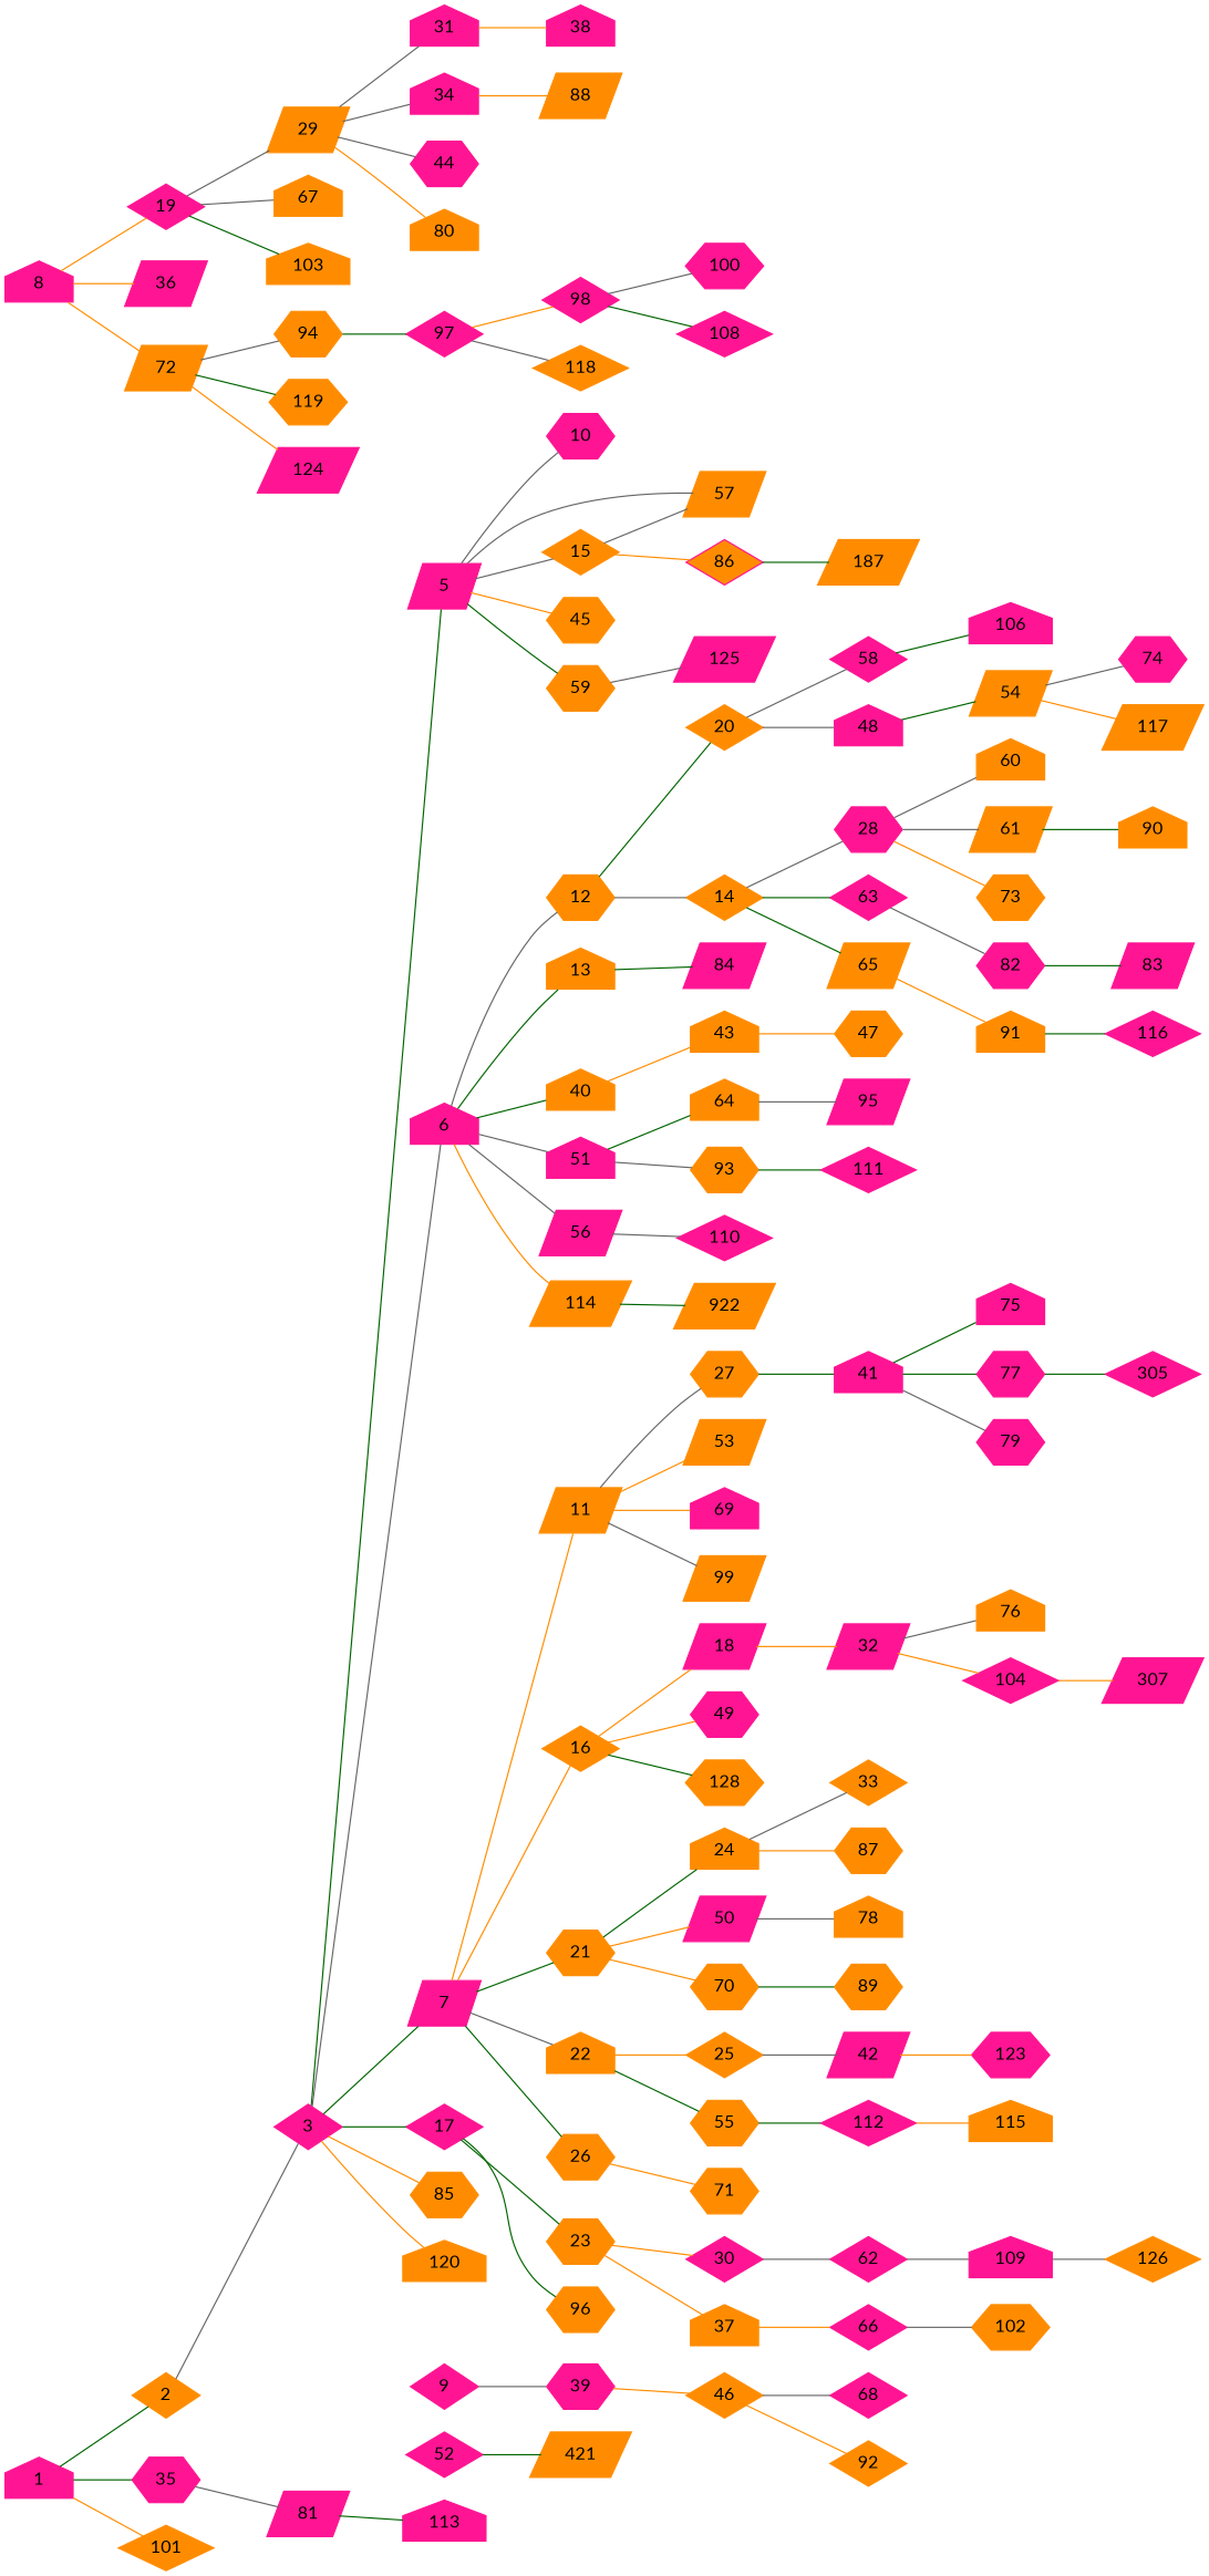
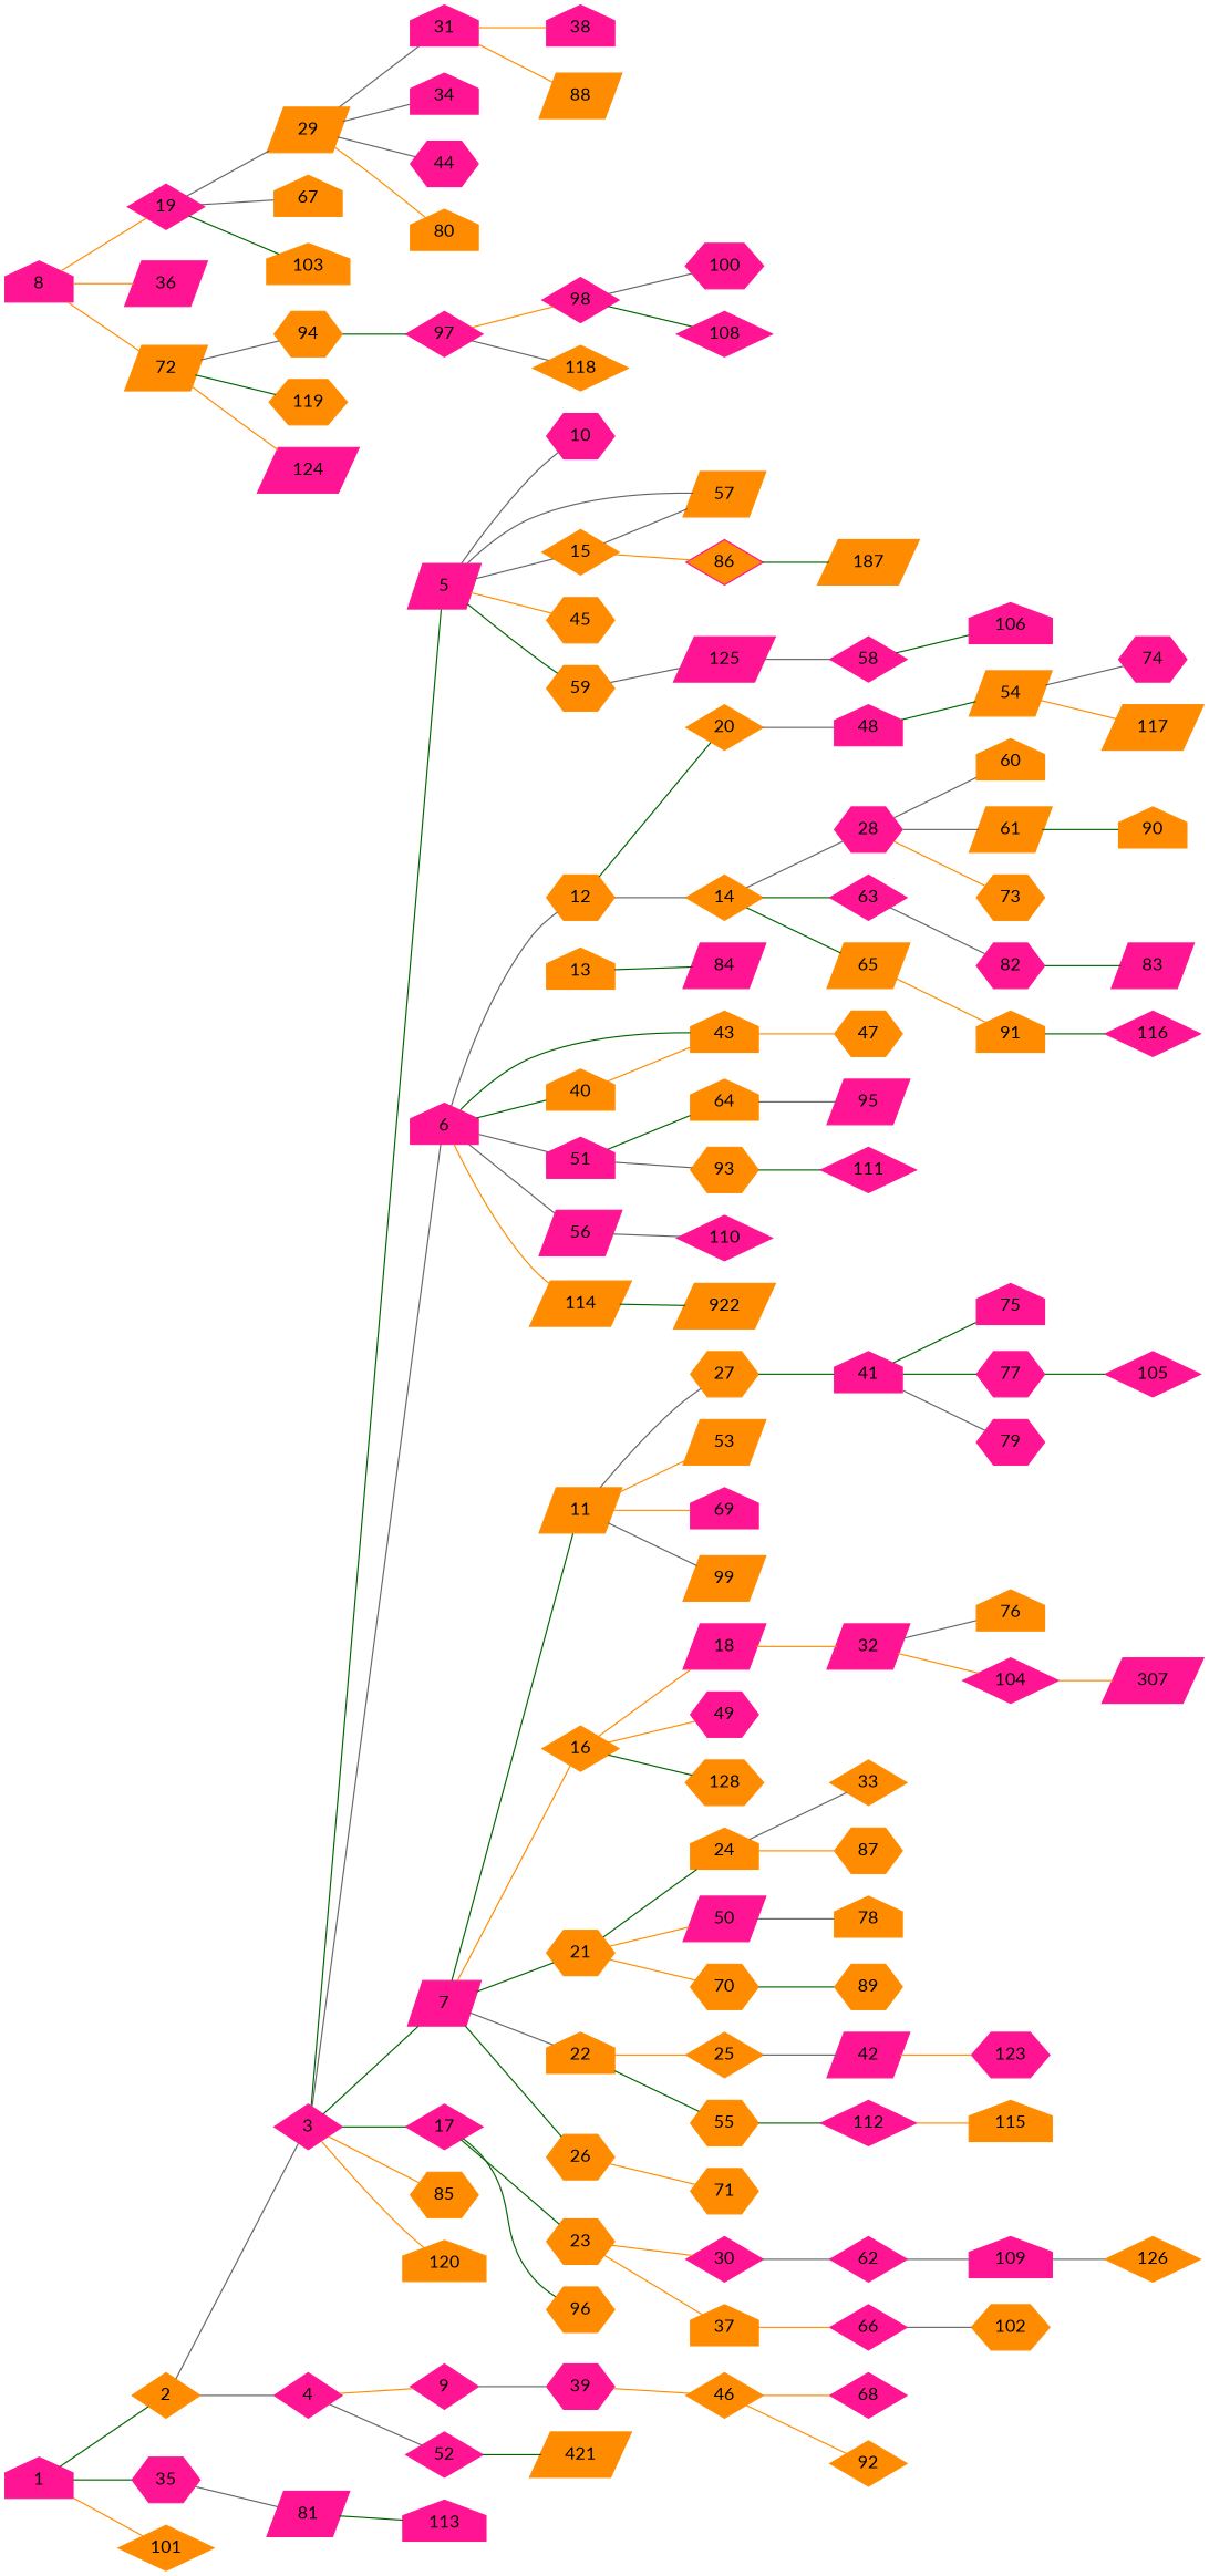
  graph {
    fontname=Lato
    rankdir=LR
    node [color=darkorange fontname=Lato shape=diamond style=filled]
    edge [color=gray40 fontname=Lato]
    1 [color=deeppink shape=house]
    2
    35 [color=deeppink shape=hexagon]
    101
    3 [color=deeppink]
+   4 [color=deeppink]
    81 [color=deeppink shape=parallelogram]
    5 [color=deeppink shape=parallelogram]
    6 [color=deeppink shape=house]
    7 [color=deeppink shape=parallelogram]
    17 [color=deeppink]
    85 [shape=hexagon]
    120 [shape=house]
    9 [color=deeppink]
    52 [color=deeppink]
    10 [color=deeppink shape=hexagon]
    15
    45 [shape=hexagon]
    59 [shape=hexagon]
    57 [shape=parallelogram]
    12 [shape=hexagon]
    13 [shape=house]
    40 [shape=house]
    51 [color=deeppink shape=house]
    56 [color=deeppink shape=parallelogram]
    114 [shape=parallelogram]
    11 [shape=parallelogram]
    16
    21 [shape=hexagon]
    22 [shape=house]
    26 [shape=hexagon]
    23 [shape=hexagon]
    96 [shape=hexagon]
    39 [color=deeppink shape=hexagon]
    n35 [label=421 shape=parallelogram]
    8 [color=deeppink shape=house]
    19 [color=deeppink]
    36 [color=deeppink shape=parallelogram]
    72 [shape=parallelogram]
    86 [color=deeppink fillcolor=darkorange]
    125 [color=deeppink shape=parallelogram]
    14
    20
    84 [color=deeppink shape=parallelogram]
    43 [shape=house]
    64 [shape=house]
    93 [shape=hexagon]
    110 [color=deeppink]
    n49 [label=922 shape=parallelogram]
    27 [shape=hexagon]
    53 [shape=parallelogram]
    69 [color=deeppink shape=house]
    99 [shape=parallelogram]
    18 [color=deeppink shape=parallelogram]
    49 [color=deeppink shape=hexagon]
    128 [shape=hexagon]
    24 [shape=house]
    50 [color=deeppink shape=parallelogram]
    70 [shape=hexagon]
    25
    55 [shape=hexagon]
    71 [shape=hexagon]
    29 [shape=parallelogram]
    67 [shape=house]
    103 [shape=house]
    94 [shape=hexagon]
    119 [shape=hexagon]
    124 [color=deeppink shape=parallelogram]
    46
    41 [color=deeppink shape=house]
    28 [color=deeppink shape=hexagon]
    63 [color=deeppink]
    65 [shape=parallelogram]
    48 [color=deeppink shape=house]
    58 [color=deeppink]
    60 [shape=house]
    61 [shape=parallelogram]
    73 [shape=hexagon]
    82 [color=deeppink shape=hexagon]
    91 [shape=house]
    n81 [label=187 shape=parallelogram]
    32 [color=deeppink shape=parallelogram]
    30 [color=deeppink]
    37 [shape=house]
    76 [shape=house]
    104 [color=deeppink]
    31 [color=deeppink shape=house]
    34 [color=deeppink shape=house]
    44 [color=deeppink shape=hexagon]
    80 [shape=house]
    54 [shape=parallelogram]
    106 [color=deeppink shape=house]
    33
    87 [shape=hexagon]
    78 [shape=house]
    89 [shape=hexagon]
    42 [color=deeppink shape=parallelogram]
    112 [color=deeppink]
    62 [color=deeppink]
    66 [color=deeppink]
    123 [color=deeppink shape=hexagon]
    75 [color=deeppink shape=house]
    77 [color=deeppink shape=hexagon]
    79 [color=deeppink shape=hexagon]
    90 [shape=house]
    38 [color=deeppink shape=house]
    88 [shape=parallelogram]
    109 [color=deeppink shape=house]
    n109 [color=deeppink label=307 shape=parallelogram]
    113 [color=deeppink shape=house]
    102 [shape=hexagon]
    68 [color=deeppink]
    92
    47 [shape=hexagon]
-   105 [color=deeppink label=305]
+   105 [color=deeppink]
    74 [color=deeppink shape=hexagon]
    117 [shape=parallelogram]
    95 [color=deeppink shape=parallelogram]
    111 [color=deeppink]
    115 [shape=house]
    126
    83 [color=deeppink shape=parallelogram]
    116 [color=deeppink]
    97 [color=deeppink]
    98 [color=deeppink]
    118
    100 [color=deeppink shape=hexagon]
    108 [color=deeppink]
    1 -- 2 [color=darkgreen]
    1 -- 35 [color=darkgreen]
    1 -- 101 [color=darkorange]
    2 -- 3
+   2 -- 4
    35 -- 81
    3 -- 5 [color=darkgreen]
    3 -- 6
    3 -- 7 [color=darkgreen]
    3 -- 17 [color=darkgreen]
    3 -- 85 [color=darkorange]
    3 -- 120 [color=darkorange]
+   4 -- 9 [color=darkorange]
+   4 -- 52
    81 -- 113 [color=darkgreen]
    5 -- 10
    5 -- 15
    5 -- 45 [color=darkorange]
    5 -- 59 [color=darkgreen]
    5 -- 57
    6 -- 12
-   6 -- 13 [color=darkgreen]
+   6 -- 43 [color=darkgreen]
    6 -- 40 [color=darkgreen]
    6 -- 51
    6 -- 56
    6 -- 114 [color=darkorange]
-   7 -- 11 [color=darkorange]
+   7 -- 11 [color=darkgreen]
    7 -- 16 [color=darkorange]
    7 -- 21 [color=darkgreen]
    7 -- 22
    7 -- 26 [color=darkgreen]
    17 -- 23 [color=darkgreen]
    17 -- 96 [color=darkgreen]
    9 -- 39
    52 -- n35 [color=darkgreen]
    15 -- 57
    15 -- 86 [color=darkorange]
    59 -- 125
    12 -- 14
    12 -- 20 [color=darkgreen]
    13 -- 84 [color=darkgreen]
    40 -- 43 [color=darkorange]
    51 -- 64 [color=darkgreen]
    51 -- 93
    56 -- 110
    114 -- n49 [color=darkgreen]
    11 -- 27
    11 -- 53 [color=darkorange]
    11 -- 69 [color=darkorange]
    11 -- 99
    16 -- 18 [color=darkorange]
    16 -- 49 [color=darkorange]
    16 -- 128 [color=darkgreen]
    21 -- 24 [color=darkgreen]
    21 -- 50 [color=darkorange]
    21 -- 70 [color=darkorange]
    22 -- 25 [color=darkorange]
    22 -- 55 [color=darkgreen]
    26 -- 71 [color=darkorange]
    23 -- 30 [color=darkorange]
    23 -- 37 [color=darkorange]
    39 -- 46 [color=darkorange]
    8 -- 19 [color=darkorange]
    8 -- 36 [color=darkorange]
    8 -- 72 [color=darkorange]
    19 -- 29
    19 -- 67
    19 -- 103 [color=darkgreen]
    72 -- 94
    72 -- 119 [color=darkgreen]
    72 -- 124 [color=darkorange]
    86 -- n81 [color=darkgreen]
    14 -- 28
    14 -- 63 [color=darkgreen]
    14 -- 65 [color=darkgreen]
    20 -- 48
-   20 -- 58
+   125 -- 58
    43 -- 47 [color=darkorange]
    64 -- 95
    93 -- 111 [color=darkgreen]
    27 -- 41 [color=darkgreen]
    18 -- 32 [color=darkorange]
    24 -- 33
    24 -- 87 [color=darkorange]
    50 -- 78
    70 -- 89 [color=darkgreen]
    25 -- 42
    55 -- 112 [color=darkgreen]
    29 -- 31
    29 -- 34
    29 -- 44
    29 -- 80 [color=darkorange]
    94 -- 97 [color=darkgreen]
-   46 -- 68
+   46 -- 68 [color=darkorange]
    46 -- 92 [color=darkorange]
    41 -- 75 [color=darkgreen]
    41 -- 77 [color=darkgreen]
    41 -- 79
    28 -- 60
    28 -- 61
    28 -- 73 [color=darkorange]
    63 -- 82
    65 -- 91 [color=darkorange]
    48 -- 54 [color=darkgreen]
    58 -- 106 [color=darkgreen]
    61 -- 90 [color=darkgreen]
    82 -- 83 [color=darkgreen]
    91 -- 116 [color=darkgreen]
    32 -- 76
    32 -- 104 [color=darkorange]
    30 -- 62
    37 -- 66 [color=darkorange]
    104 -- n109 [color=darkorange]
    31 -- 38 [color=darkorange]
-   34 -- 88 [color=darkorange]
+   31 -- 88 [color=darkorange]
    54 -- 74
    54 -- 117 [color=darkorange]
    42 -- 123 [color=darkorange]
    112 -- 115 [color=darkorange]
    62 -- 109
    66 -- 102
    77 -- 105 [color=darkgreen]
    109 -- 126
    97 -- 98 [color=darkorange]
    97 -- 118
    98 -- 100
    98 -- 108 [color=darkgreen]
  }
